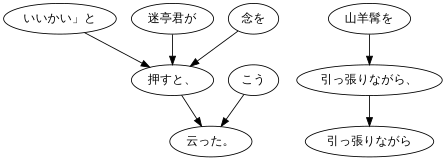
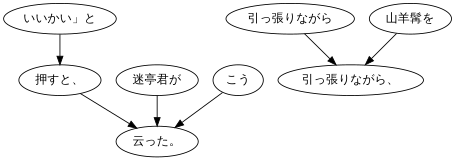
  digraph {
    n1 [label="いいかい」と"]
    n2 [label="押すと、"]
    n3 [label="云った。"]
    n4 [label="迷亭君が"]
-   n5 [label="念を"]
    n6 [label="引っ張りながら"]
    n7 [label="引っ張りながら、"]
    n8 [label="山羊髯を"]
    n9 [label="こう"]
    n1 -> n2
    n2 -> n3
-   n4 -> n2
-   n5 -> n2
-   n7 -> n6
+   n4 -> n3
+   n6 -> n7
    n8 -> n7
    n9 -> n3
  }
